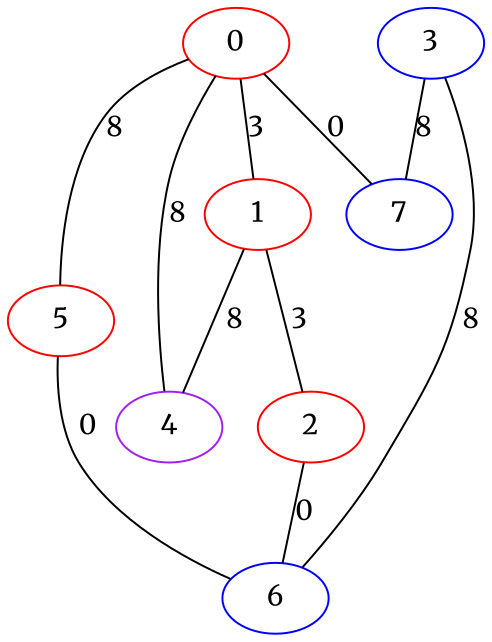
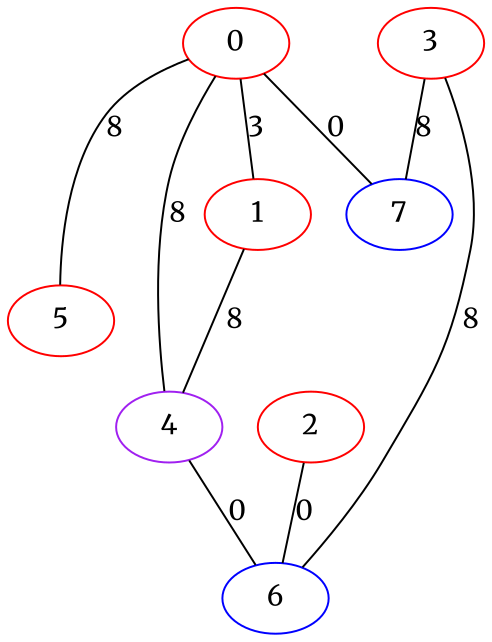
  graph {
    fontname=Merriweather
    node [color=red fontname=Merriweather weight=1]
    edge [fontname=Merriweather]
    0
    1
    4 [color=purple weight=4]
    5 [weight=3]
    7 [color=blue weight=3]
    2
    6 [color=blue weight=3]
-   3 [color=blue]
+   3
    0 -- 1 [label=3]
    0 -- 4 [label=8]
    0 -- 5 [label=8]
    0 -- 7 [label=0]
    1 -- 4 [label=8]
-   1 -- 2 [label=3]
-   5 -- 6 [label=0]
+   4 -- 6 [label=0]
    2 -- 6 [label=0]
    3 -- 7 [label=8]
    3 -- 6 [label=8]
  }
